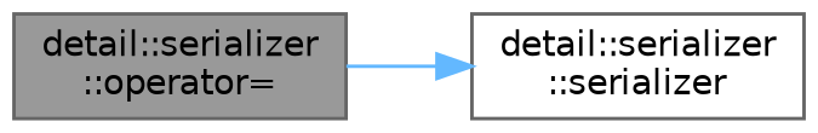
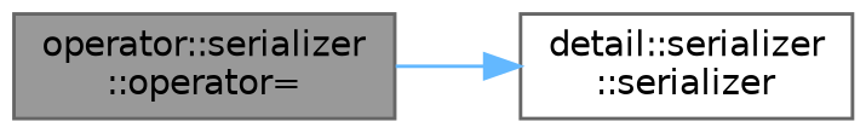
  digraph {
    rankdir=LR
    node [fontname=Helvetica fontsize=10 shape=box style=filled]
-   n1 [color=gray40 fillcolor=grey60 fontcolor=black height=0.2 label="detail::serializer\l::operator=" width=0.4]
+   n1 [color=gray40 fillcolor=grey60 fontcolor=black height=0.2 label="operator::serializer\l::operator=" width=0.4]
    n2 [color=grey40 fillcolor=white height=0.2 label="detail::serializer\l::serializer" width=0.4]
    n1 -> n2 [color=steelblue1 fontname=Helvetica fontsize=10 labelfontname=Helvetica labelfontsize=10 style=solid]
  }
